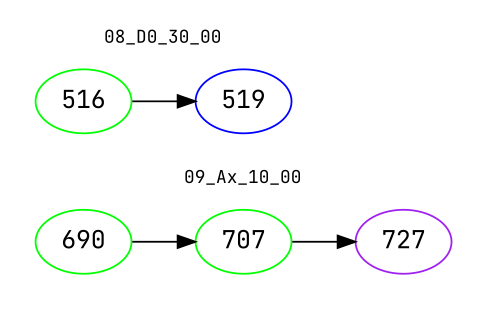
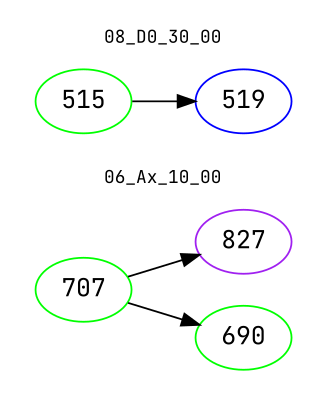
  digraph {
    fontname="JetBrains Mono"
    rankdir=LR
    node [color=green fontname="JetBrains Mono"]
    edge [color=black fontname="JetBrains Mono"]
    n1 [label=707]
    n2 [label=690]
-   n3 [color=purple label=727]
-   n4 [label=516]
+   n3 [color=purple label=827]
+   n4 [label=515]
    n5 [color=blue label=519]
    subgraph cluster_1 {
      color=white
      fontsize=10
-     label="09_Ax_10_00"
+     label="06_Ax_10_00"
      n1
      n2
      n3
    }
    subgraph cluster_2 {
      color=white
      fontsize=10
      label="08_D0_30_00"
      n4
      n5
    }
-   n2 -> n1
+   n1 -> n2
    n1 -> n3
    n4 -> n5
  }
